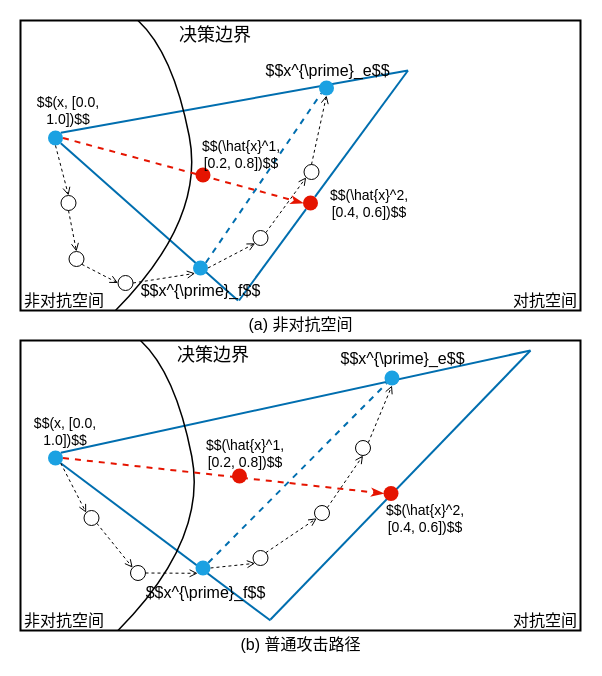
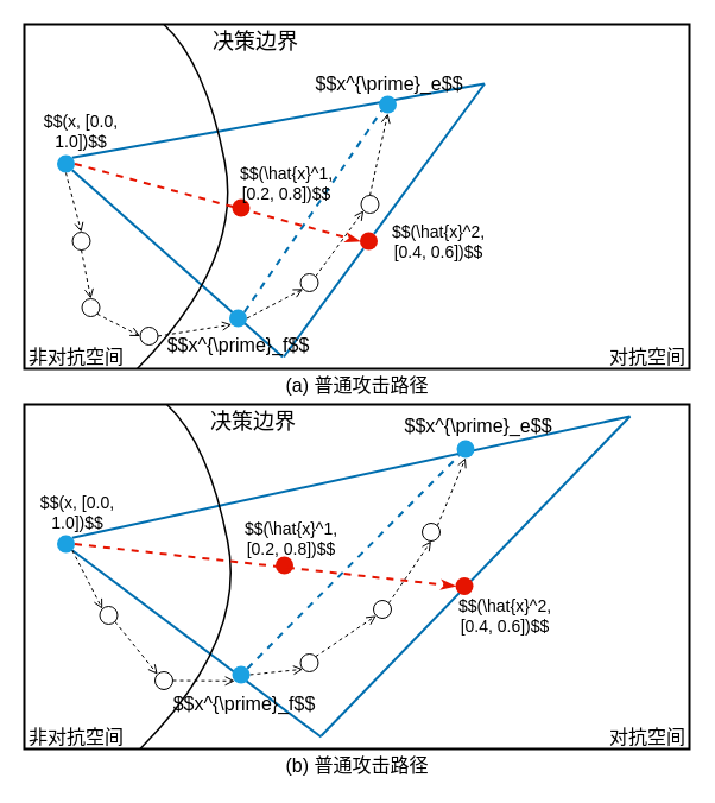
  <mxCell id="0" />
  <mxCell id="1" parent="0" />
  <mxCell id="2" value="" style="endArrow=none;html=1;rounded=0;strokeWidth=2;fillColor=#1ba1e2;strokeColor=#006EAF;exitX=1;exitY=0;exitDx=0;exitDy=0;" parent="1" source="32" edge="1"><mxGeometry width="50" height="50" relative="1" as="geometry"><mxPoint x="117.5" y="459" as="sourcePoint" /><mxPoint x="530" y="350" as="targetPoint" /></mxGeometry></mxCell>
  <mxCell id="3" value="" style="endArrow=none;html=1;rounded=0;strokeWidth=2;fillColor=#1ba1e2;strokeColor=#006EAF;exitX=1;exitY=1;exitDx=0;exitDy=0;" parent="1" source="32" edge="1"><mxGeometry width="50" height="50" relative="1" as="geometry"><mxPoint x="-67.5" y="494" as="sourcePoint" /><mxPoint x="270" y="620" as="targetPoint" /></mxGeometry></mxCell>
  <mxCell id="4" value="" style="endArrow=none;html=1;rounded=0;strokeWidth=2;fillColor=#1ba1e2;strokeColor=#006EAF;exitX=1;exitY=1;exitDx=0;exitDy=0;" parent="1" source="16" edge="1"><mxGeometry width="50" height="50" relative="1" as="geometry"><mxPoint x="311.5" y="290" as="sourcePoint" /><mxPoint x="237.5" y="300" as="targetPoint" /></mxGeometry></mxCell>
  <mxCell id="5" value="" style="endArrow=none;html=1;rounded=0;strokeWidth=2;fillColor=#1ba1e2;strokeColor=#006EAF;exitX=1;exitY=0;exitDx=0;exitDy=0;" parent="1" source="16" edge="1"><mxGeometry width="50" height="50" relative="1" as="geometry"><mxPoint x="75.5" y="130" as="sourcePoint" /><mxPoint x="407.5" y="70" as="targetPoint" /></mxGeometry></mxCell>
  <mxCell id="6" value="" style="rounded=0;whiteSpace=wrap;html=1;fillColor=none;strokeWidth=2;" parent="1" vertex="1"><mxGeometry x="20" y="20" width="560" height="290" as="geometry" /></mxCell>
  <mxCell id="7" value="" style="ellipse;whiteSpace=wrap;html=1;aspect=fixed;fillColor=#1ba1e2;fontColor=#ffffff;strokeColor=none;" parent="1" vertex="1"><mxGeometry x="192.5" y="260" width="15" height="15" as="geometry" /></mxCell>
  <mxCell id="8" value="" style="ellipse;whiteSpace=wrap;html=1;aspect=fixed;fillColor=none;fontColor=#ffffff;strokeColor=#000000;" parent="1" vertex="1"><mxGeometry x="60.5" y="195" width="15" height="15" as="geometry" /></mxCell>
  <mxCell id="9" value="" style="ellipse;whiteSpace=wrap;html=1;aspect=fixed;fillColor=none;fontColor=#ffffff;strokeColor=#000000;" parent="1" vertex="1"><mxGeometry x="68.5" y="251" width="15" height="15" as="geometry" /></mxCell>
  <mxCell id="10" value="" style="ellipse;whiteSpace=wrap;html=1;aspect=fixed;fillColor=none;fontColor=#ffffff;strokeColor=#000000;" parent="1" vertex="1"><mxGeometry x="252.5" y="230" width="15" height="15" as="geometry" /></mxCell>
  <mxCell id="11" value="" style="ellipse;whiteSpace=wrap;html=1;aspect=fixed;fillColor=none;fontColor=#ffffff;strokeColor=#000000;" parent="1" vertex="1"><mxGeometry x="303.5" y="164" width="15" height="15" as="geometry" /></mxCell>
  <mxCell id="12" value="" style="endArrow=open;html=1;rounded=0;dashed=1;endFill=0;exitX=1;exitY=0.5;exitDx=0;exitDy=0;entryX=0;entryY=1;entryDx=0;entryDy=0;" parent="1" source="7" target="10" edge="1"><mxGeometry width="50" height="50" relative="1" as="geometry"><mxPoint x="177.5" y="189" as="sourcePoint" /><mxPoint x="236.5" y="195" as="targetPoint" /></mxGeometry></mxCell>
  <mxCell id="13" value="" style="endArrow=open;html=1;rounded=0;dashed=1;endFill=0;exitX=1;exitY=0;exitDx=0;exitDy=0;entryX=0;entryY=1;entryDx=0;entryDy=0;" parent="1" source="10" target="11" edge="1"><mxGeometry width="50" height="50" relative="1" as="geometry"><mxPoint x="247.5" y="187.5" as="sourcePoint" /><mxPoint x="294.5" y="167.5" as="targetPoint" /></mxGeometry></mxCell>
  <mxCell id="14" value="" style="endArrow=open;html=1;rounded=0;dashed=1;endFill=0;exitX=0.5;exitY=0;exitDx=0;exitDy=0;entryX=0.5;entryY=1;entryDx=0;entryDy=0;" parent="1" source="11" target="15" edge="1"><mxGeometry width="50" height="50" relative="1" as="geometry"><mxPoint x="311.5" y="147.5" as="sourcePoint" /><mxPoint x="375" y="125" as="targetPoint" /></mxGeometry></mxCell>
  <mxCell id="15" value="" style="ellipse;whiteSpace=wrap;html=1;aspect=fixed;fillColor=#1ba1e2;fontColor=#ffffff;strokeColor=none;" parent="1" vertex="1"><mxGeometry x="318.5" y="80" width="15" height="15" as="geometry" /></mxCell>
  <mxCell id="16" value="" style="ellipse;whiteSpace=wrap;html=1;aspect=fixed;fillColor=#1ba1e2;fontColor=#ffffff;strokeColor=none;" parent="1" vertex="1"><mxGeometry x="47.5" y="130" width="15" height="15" as="geometry" /></mxCell>
  <mxCell id="17" value="" style="ellipse;whiteSpace=wrap;html=1;aspect=fixed;fillColor=none;fontColor=#ffffff;strokeColor=#000000;" parent="1" vertex="1"><mxGeometry x="117.5" y="275" width="15" height="15" as="geometry" /></mxCell>
  <mxCell id="18" value="" style="endArrow=none;html=1;rounded=0;strokeWidth=2;fillColor=#1ba1e2;strokeColor=#006EAF;dashed=1;entryX=0;entryY=1;entryDx=0;entryDy=0;exitX=1;exitY=0;exitDx=0;exitDy=0;" parent="1" source="7" target="15" edge="1"><mxGeometry width="50" height="50" relative="1" as="geometry"><mxPoint x="237.5" y="179" as="sourcePoint" /><mxPoint x="441.5" y="-30" as="targetPoint" /></mxGeometry></mxCell>
  <mxCell id="19" value="" style="endArrow=open;html=1;rounded=0;dashed=1;endFill=0;exitX=0.5;exitY=1;exitDx=0;exitDy=0;entryX=0.5;entryY=0;entryDx=0;entryDy=0;" parent="1" source="16" target="8" edge="1"><mxGeometry width="50" height="50" relative="1" as="geometry"><mxPoint x="75.5" y="155" as="sourcePoint" /><mxPoint x="132.5" y="120" as="targetPoint" /></mxGeometry></mxCell>
  <mxCell id="20" value="" style="endArrow=open;html=1;rounded=0;dashed=1;endFill=0;exitX=0.5;exitY=1;exitDx=0;exitDy=0;entryX=0.5;entryY=0;entryDx=0;entryDy=0;" parent="1" source="8" target="9" edge="1"><mxGeometry width="50" height="50" relative="1" as="geometry"><mxPoint x="47.5" y="216" as="sourcePoint" /><mxPoint x="60.5" y="266" as="targetPoint" /></mxGeometry></mxCell>
  <mxCell id="21" value="" style="endArrow=open;html=1;rounded=0;dashed=1;endFill=0;exitX=1;exitY=1;exitDx=0;exitDy=0;entryX=0;entryY=0.5;entryDx=0;entryDy=0;" parent="1" source="9" target="17" edge="1"><mxGeometry width="50" height="50" relative="1" as="geometry"><mxPoint x="83.5" y="275" as="sourcePoint" /><mxPoint x="96.5" y="325" as="targetPoint" /></mxGeometry></mxCell>
  <mxCell id="22" value="" style="endArrow=open;html=1;rounded=0;dashed=1;endFill=0;exitX=1;exitY=0.5;exitDx=0;exitDy=0;entryX=0;entryY=1;entryDx=0;entryDy=0;" parent="1" source="17" target="7" edge="1"><mxGeometry width="50" height="50" relative="1" as="geometry"><mxPoint x="161.5" y="310" as="sourcePoint" /><mxPoint x="218.5" y="275" as="targetPoint" /></mxGeometry></mxCell>
  <mxCell id="23" value="" style="endArrow=none;html=1;rounded=0;strokeWidth=2;fillColor=#1ba1e2;strokeColor=#006EAF;" parent="1" source="56" edge="1"><mxGeometry width="50" height="50" relative="1" as="geometry"><mxPoint x="238.5" y="300" as="sourcePoint" /><mxPoint x="407.5" y="70" as="targetPoint" /></mxGeometry></mxCell>
  <mxCell id="24" value="" style="endArrow=none;html=1;strokeWidth=1.5;curved=1;" parent="1" edge="1"><mxGeometry width="50" height="50" relative="1" as="geometry"><mxPoint x="117.5" y="630" as="sourcePoint" /><mxPoint x="140" y="340" as="targetPoint" /><Array as="points"><mxPoint x="207.5" y="539" /><mxPoint x="175" y="372.5" /></Array></mxGeometry></mxCell>
  <mxCell id="25" value="" style="rounded=0;whiteSpace=wrap;html=1;fillColor=none;strokeWidth=2;" parent="1" vertex="1"><mxGeometry x="20" y="340" width="560" height="290" as="geometry" /></mxCell>
  <mxCell id="26" value="" style="ellipse;whiteSpace=wrap;html=1;aspect=fixed;fillColor=none;fontColor=#ffffff;strokeColor=#000000;" parent="1" vertex="1"><mxGeometry x="83.5" y="510" width="15" height="15" as="geometry" /></mxCell>
  <mxCell id="27" value="" style="ellipse;whiteSpace=wrap;html=1;aspect=fixed;fillColor=none;fontColor=#ffffff;strokeColor=#000000;" parent="1" vertex="1"><mxGeometry x="130" y="565" width="15" height="15" as="geometry" /></mxCell>
  <mxCell id="28" value="" style="ellipse;whiteSpace=wrap;html=1;aspect=fixed;fillColor=none;fontColor=#ffffff;strokeColor=#000000;" parent="1" vertex="1"><mxGeometry x="252.5" y="550" width="15" height="15" as="geometry" /></mxCell>
  <mxCell id="29" value="" style="ellipse;whiteSpace=wrap;html=1;aspect=fixed;fillColor=none;fontColor=#ffffff;strokeColor=#000000;" parent="1" vertex="1"><mxGeometry x="314" y="505" width="15" height="15" as="geometry" /></mxCell>
  <mxCell id="30" value="" style="endArrow=open;html=1;rounded=0;dashed=1;endFill=0;exitX=1;exitY=0.5;exitDx=0;exitDy=0;entryX=0;entryY=1;entryDx=0;entryDy=0;" parent="1" source="40" target="28" edge="1"><mxGeometry width="50" height="50" relative="1" as="geometry"><mxPoint x="177.5" y="509" as="sourcePoint" /><mxPoint x="236.5" y="515" as="targetPoint" /></mxGeometry></mxCell>
  <mxCell id="31" value="" style="endArrow=open;html=1;rounded=0;dashed=1;endFill=0;exitX=1;exitY=0;exitDx=0;exitDy=0;entryX=0;entryY=1;entryDx=0;entryDy=0;" parent="1" source="28" target="29" edge="1"><mxGeometry width="50" height="50" relative="1" as="geometry"><mxPoint x="247.5" y="507.5" as="sourcePoint" /><mxPoint x="294.5" y="487.5" as="targetPoint" /></mxGeometry></mxCell>
  <mxCell id="32" value="" style="ellipse;whiteSpace=wrap;html=1;aspect=fixed;fillColor=#1ba1e2;fontColor=#ffffff;strokeColor=none;" parent="1" vertex="1"><mxGeometry x="47.5" y="450" width="15" height="15" as="geometry" /></mxCell>
  <mxCell id="33" value="" style="endArrow=none;html=1;rounded=0;strokeWidth=2;fillColor=#1ba1e2;strokeColor=#006EAF;dashed=1;entryX=0;entryY=1;entryDx=0;entryDy=0;exitX=1;exitY=0;exitDx=0;exitDy=0;" parent="1" source="40" target="41" edge="1"><mxGeometry width="50" height="50" relative="1" as="geometry"><mxPoint x="237.5" y="499" as="sourcePoint" /><mxPoint x="441.5" y="290" as="targetPoint" /></mxGeometry></mxCell>
  <mxCell id="34" value="" style="endArrow=open;html=1;rounded=0;dashed=1;endFill=0;exitX=1;exitY=1;exitDx=0;exitDy=0;entryX=0;entryY=0;entryDx=0;entryDy=0;" parent="1" source="32" target="26" edge="1"><mxGeometry width="50" height="50" relative="1" as="geometry"><mxPoint x="75.5" y="475" as="sourcePoint" /><mxPoint x="132.5" y="440" as="targetPoint" /></mxGeometry></mxCell>
  <mxCell id="35" value="" style="endArrow=open;html=1;rounded=0;dashed=1;endFill=0;entryX=0;entryY=0;entryDx=0;entryDy=0;exitX=1;exitY=1;exitDx=0;exitDy=0;" parent="1" source="26" target="27" edge="1"><mxGeometry width="50" height="50" relative="1" as="geometry"><mxPoint x="118" y="520" as="sourcePoint" /><mxPoint x="60.5" y="586" as="targetPoint" /></mxGeometry></mxCell>
  <mxCell id="36" value="" style="endArrow=open;html=1;rounded=0;dashed=1;endFill=0;exitX=1;exitY=0.5;exitDx=0;exitDy=0;entryX=0;entryY=1;entryDx=0;entryDy=0;" parent="1" source="27" target="40" edge="1"><mxGeometry width="50" height="50" relative="1" as="geometry"><mxPoint x="132.5" y="602.5" as="sourcePoint" /><mxPoint x="218.5" y="595" as="targetPoint" /></mxGeometry></mxCell>
  <mxCell id="37" value="" style="ellipse;whiteSpace=wrap;html=1;aspect=fixed;fillColor=none;fontColor=#ffffff;strokeColor=#000000;" parent="1" vertex="1"><mxGeometry x="355" y="440" width="15" height="15" as="geometry" /></mxCell>
  <mxCell id="38" value="" style="endArrow=open;html=1;rounded=0;dashed=1;endFill=0;exitX=1;exitY=0;exitDx=0;exitDy=0;entryX=0.5;entryY=1;entryDx=0;entryDy=0;" parent="1" source="29" target="37" edge="1"><mxGeometry width="50" height="50" relative="1" as="geometry"><mxPoint x="337" y="505" as="sourcePoint" /><mxPoint x="388" y="471" as="targetPoint" /></mxGeometry></mxCell>
  <mxCell id="39" value="" style="endArrow=open;html=1;rounded=0;dashed=1;endFill=0;exitX=1;exitY=0;exitDx=0;exitDy=0;entryX=0.5;entryY=1;entryDx=0;entryDy=0;" parent="1" source="37" target="41" edge="1"><mxGeometry width="50" height="50" relative="1" as="geometry"><mxPoint x="379" y="440" as="sourcePoint" /><mxPoint x="415" y="388" as="targetPoint" /></mxGeometry></mxCell>
  <mxCell id="40" value="" style="ellipse;whiteSpace=wrap;html=1;aspect=fixed;fillColor=#1ba1e2;fontColor=#ffffff;strokeColor=none;" parent="1" vertex="1"><mxGeometry x="195" y="560" width="15" height="15" as="geometry" /></mxCell>
  <mxCell id="41" value="" style="ellipse;whiteSpace=wrap;html=1;aspect=fixed;fillColor=#1ba1e2;fontColor=#ffffff;strokeColor=none;" parent="1" vertex="1"><mxGeometry x="384" y="370" width="15" height="15" as="geometry" /></mxCell>
  <mxCell id="42" value="" style="endArrow=none;html=1;rounded=0;strokeWidth=2;fillColor=#1ba1e2;strokeColor=#006EAF;" parent="1" edge="1"><mxGeometry width="50" height="50" relative="1" as="geometry"><mxPoint x="270" y="619" as="sourcePoint" /><mxPoint x="530" y="350" as="targetPoint" /></mxGeometry></mxCell>
  <mxCell id="43" value="" style="endArrow=none;html=1;strokeWidth=1.5;curved=1;" parent="1" edge="1"><mxGeometry width="50" height="50" relative="1" as="geometry"><mxPoint x="115" y="310" as="sourcePoint" /><mxPoint x="137.5" y="20" as="targetPoint" /><Array as="points"><mxPoint x="205" y="219" /><mxPoint x="172.5" y="52.5" /></Array></mxGeometry></mxCell>
  <mxCell id="44" value="&lt;font style=&quot;font-size: 16px;&quot;&gt;非对抗空间&lt;/font&gt;" style="text;html=1;strokeColor=none;fillColor=none;align=center;verticalAlign=middle;whiteSpace=wrap;rounded=0;" parent="1" vertex="1"><mxGeometry x="20" y="290" width="87.5" height="20" as="geometry" /></mxCell>
  <mxCell id="45" value="&lt;font style=&quot;font-size: 16px;&quot;&gt;非对抗空间&lt;/font&gt;" style="text;html=1;strokeColor=none;fillColor=none;align=center;verticalAlign=middle;whiteSpace=wrap;rounded=0;" parent="1" vertex="1"><mxGeometry x="20" y="610" width="87.5" height="20" as="geometry" /></mxCell>
  <mxCell id="46" value="&lt;font style=&quot;font-size: 16px;&quot;&gt;对抗空间&lt;/font&gt;" style="text;html=1;strokeColor=none;fillColor=none;align=center;verticalAlign=middle;whiteSpace=wrap;rounded=0;" parent="1" vertex="1"><mxGeometry x="510" y="290" width="70" height="20" as="geometry" /></mxCell>
  <mxCell id="47" value="&lt;font style=&quot;font-size: 16px;&quot;&gt;对抗空间&lt;/font&gt;" style="text;html=1;strokeColor=none;fillColor=none;align=center;verticalAlign=middle;whiteSpace=wrap;rounded=0;" parent="1" vertex="1"><mxGeometry x="510" y="610" width="70" height="20" as="geometry" /></mxCell>
  <mxCell id="48" value="&lt;font style=&quot;font-size: 18px;&quot;&gt;决策边界&lt;/font&gt;" style="text;html=1;strokeColor=none;fillColor=none;align=center;verticalAlign=middle;whiteSpace=wrap;rounded=0;" parent="1" vertex="1"><mxGeometry x="175" y="20" width="80" height="30" as="geometry" /></mxCell>
  <mxCell id="49" value="&lt;font style=&quot;font-size: 18px;&quot;&gt;决策边界&lt;/font&gt;" style="text;html=1;strokeColor=none;fillColor=none;align=center;verticalAlign=middle;whiteSpace=wrap;rounded=0;" parent="1" vertex="1"><mxGeometry x="172.5" y="340" width="80" height="30" as="geometry" /></mxCell>
  <mxCell id="50" value="&lt;font style=&quot;font-size: 14px;&quot;&gt;$$(x, [0.0, 1.0])$$&lt;/font&gt;" style="text;html=1;strokeColor=none;fillColor=none;align=center;verticalAlign=middle;whiteSpace=wrap;rounded=0;" parent="1" vertex="1"><mxGeometry x="27.5" y="100" width="80" height="19" as="geometry" /></mxCell>
  <mxCell id="51" value="&lt;font style=&quot;font-size: 14px;&quot;&gt;$$(x, [0.0, 1.0])$$&lt;/font&gt;" style="text;html=1;strokeColor=none;fillColor=none;align=center;verticalAlign=middle;whiteSpace=wrap;rounded=0;" parent="1" vertex="1"><mxGeometry x="24.75" y="421" width="80" height="19" as="geometry" /></mxCell>
  <mxCell id="52" value="" style="ellipse;whiteSpace=wrap;html=1;aspect=fixed;fillColor=#e51400;fontColor=#ffffff;strokeColor=none;" parent="1" vertex="1"><mxGeometry x="195" y="167" width="15" height="15" as="geometry" /></mxCell>
  <mxCell id="53" value="" style="ellipse;whiteSpace=wrap;html=1;aspect=fixed;fillColor=#e51400;fontColor=#ffffff;strokeColor=none;" parent="1" vertex="1"><mxGeometry x="383" y="485.5" width="15" height="15" as="geometry" /></mxCell>
  <mxCell id="54" value="" style="ellipse;whiteSpace=wrap;html=1;aspect=fixed;fillColor=#e51400;fontColor=#ffffff;strokeColor=none;" parent="1" vertex="1"><mxGeometry x="231.5" y="468" width="15" height="15" as="geometry" /></mxCell>
  <mxCell id="55" value="" style="endArrow=none;html=1;rounded=0;strokeWidth=2;fillColor=#1ba1e2;strokeColor=#006EAF;" parent="1" target="56" edge="1"><mxGeometry width="50" height="50" relative="1" as="geometry"><mxPoint x="238.5" y="300" as="sourcePoint" /><mxPoint x="407.5" y="70" as="targetPoint" /></mxGeometry></mxCell>
  <mxCell id="56" value="" style="ellipse;whiteSpace=wrap;html=1;aspect=fixed;fillColor=#e51400;fontColor=#ffffff;strokeColor=none;" parent="1" vertex="1"><mxGeometry x="302.5" y="195" width="15" height="15" as="geometry" /></mxCell>
  <mxCell id="57" value="" style="endArrow=classicThin;html=1;rounded=0;strokeWidth=2;fillColor=#1ba1e2;strokeColor=#E51400;dashed=1;entryX=0;entryY=0.5;entryDx=0;entryDy=0;exitX=1;exitY=0.5;exitDx=0;exitDy=0;endFill=1;" parent="1" source="16" target="56" edge="1"><mxGeometry width="50" height="50" relative="1" as="geometry"><mxPoint x="215" y="272" as="sourcePoint" /><mxPoint x="331" y="103" as="targetPoint" /></mxGeometry></mxCell>
  <mxCell id="58" value="" style="endArrow=classicThin;html=1;rounded=0;strokeWidth=2;fillColor=#1ba1e2;strokeColor=#E51400;dashed=1;entryX=0;entryY=0.5;entryDx=0;entryDy=0;exitX=1;exitY=0.5;exitDx=0;exitDy=0;endFill=1;" parent="1" source="32" target="53" edge="1"><mxGeometry width="50" height="50" relative="1" as="geometry"><mxPoint x="75.5" y="480" as="sourcePoint" /><mxPoint x="315.5" y="545" as="targetPoint" /></mxGeometry></mxCell>
  <mxCell id="59" value="&lt;font style=&quot;font-size: 14px;&quot;&gt;$$(\hat{x}^1, [0.2, 0.8])$$&lt;/font&gt;" style="text;html=1;strokeColor=none;fillColor=none;align=center;verticalAlign=middle;whiteSpace=wrap;rounded=0;" parent="1" vertex="1"><mxGeometry x="201" y="144" width="80" height="20" as="geometry" /></mxCell>
  <mxCell id="60" value="&lt;font style=&quot;font-size: 14px;&quot;&gt;$$(\hat{x}^1, [0.2, 0.8])$$&lt;/font&gt;" style="text;html=1;strokeColor=none;fillColor=none;align=center;verticalAlign=middle;whiteSpace=wrap;rounded=0;" parent="1" vertex="1"><mxGeometry x="205" y="443" width="80" height="20" as="geometry" /></mxCell>
  <mxCell id="61" value="&lt;font style=&quot;font-size: 14px;&quot;&gt;$$(\hat{x}^2, [0.4, 0.6])$$&lt;/font&gt;" style="text;html=1;strokeColor=none;fillColor=none;align=center;verticalAlign=middle;whiteSpace=wrap;rounded=0;" parent="1" vertex="1"><mxGeometry x="329" y="195" width="80" height="15" as="geometry" /></mxCell>
  <mxCell id="62" value="&lt;font style=&quot;font-size: 14px;&quot;&gt;$$(\hat{x}^2, [0.4, 0.6])$$&lt;/font&gt;" style="text;html=1;strokeColor=none;fillColor=none;align=center;verticalAlign=middle;whiteSpace=wrap;rounded=0;" parent="1" vertex="1"><mxGeometry x="385" y="510" width="80" height="15" as="geometry" /></mxCell>
  <mxCell id="63" value="&lt;font style=&quot;font-size: 16px;&quot;&gt;$$x^{\prime}_f$$&lt;/font&gt;" style="text;html=1;strokeColor=none;fillColor=none;align=center;verticalAlign=middle;whiteSpace=wrap;rounded=0;" parent="1" vertex="1"><mxGeometry x="187.5" y="280" width="25" height="20" as="geometry" /></mxCell>
  <mxCell id="64" value="&lt;font style=&quot;font-size: 16px;&quot;&gt;$$x^{\prime}_e$$&lt;/font&gt;" style="text;html=1;strokeColor=none;fillColor=none;align=center;verticalAlign=middle;whiteSpace=wrap;rounded=0;" parent="1" vertex="1"><mxGeometry x="315" y="60" width="25" height="20" as="geometry" /></mxCell>
  <mxCell id="65" value="&lt;font style=&quot;font-size: 16px;&quot;&gt;$$x^{\prime}_f$$&lt;/font&gt;" style="text;html=1;strokeColor=none;fillColor=none;align=center;verticalAlign=middle;whiteSpace=wrap;rounded=0;" parent="1" vertex="1"><mxGeometry x="192.5" y="582" width="25" height="20" as="geometry" /></mxCell>
  <mxCell id="66" value="&lt;font style=&quot;font-size: 16px;&quot;&gt;$$x^{\prime}_e$$&lt;/font&gt;" style="text;html=1;strokeColor=none;fillColor=none;align=center;verticalAlign=middle;whiteSpace=wrap;rounded=0;" parent="1" vertex="1"><mxGeometry x="390" y="348" width="25" height="20" as="geometry" /></mxCell>
- <mxCell id="67" value="&lt;span style=&quot;font-size: 16px;&quot;&gt;(a) 非对抗空间&lt;/span&gt;" style="text;html=1;strokeColor=none;fillColor=none;align=center;verticalAlign=middle;whiteSpace=wrap;rounded=0;" vertex="1" parent="1"><mxGeometry x="235.75" y="314" width="128.5" height="20" as="geometry" /></mxCell>
+ <mxCell id="67" value="&lt;span style=&quot;font-size: 16px;&quot;&gt;(a) 普通攻击路径&lt;/span&gt;" style="text;html=1;strokeColor=none;fillColor=none;align=center;verticalAlign=middle;whiteSpace=wrap;rounded=0;" vertex="1" parent="1"><mxGeometry x="235.75" y="314" width="128.5" height="20" as="geometry" /></mxCell>
  <mxCell id="68" value="&lt;span style=&quot;font-size: 16px;&quot;&gt;(b) 普通攻击路径&lt;/span&gt;" style="text;html=1;strokeColor=none;fillColor=none;align=center;verticalAlign=middle;whiteSpace=wrap;rounded=0;" vertex="1" parent="1"><mxGeometry x="235.75" y="634" width="128.5" height="20" as="geometry" /></mxCell>
